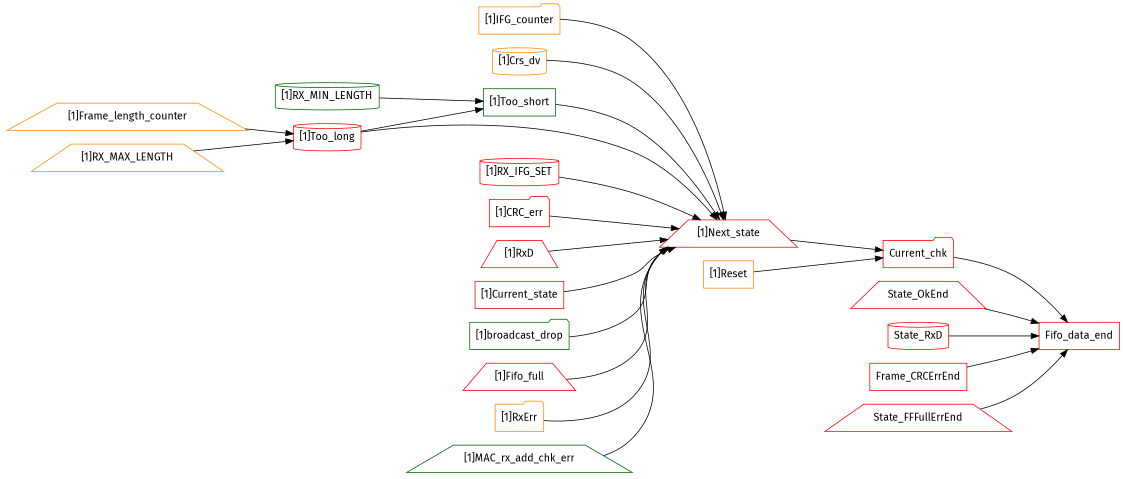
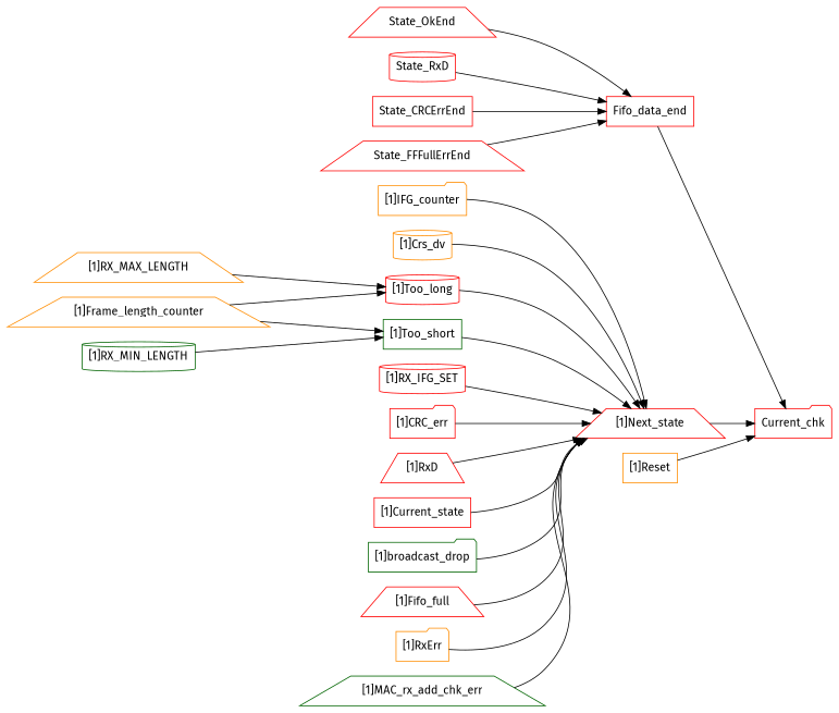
  strict digraph {
    fontname="Fira Sans"
    rankdir=LR
    node [color=red complexity=8 fontname="Fira Sans" importance=0.0483327270393 rank=0.00604159087991 shape=trapezium]
    edge [fontname="Fira Sans"]
    "[1]IFG_counter" [color=darkorange complexity=12 importance=0.561521460281 rank=0.0467934550234 shape=folder]
    "[1]Next_state" [complexity=10 importance=0.271670337308 rank=0.0271670337308]
    n3 [importance=0.172818180952 label=Current_chk rank=0.021602272619 shape=folder]
    Fifo_data_end [complexity=0 importance=0.0179602559715 rank=0.0 shape=box]
    "[1]Crs_dv" [color=darkorange complexity=22 importance=6.26728437138 rank=0.284876562336 shape=cylinder]
    "[1]Frame_length_counter" [color=darkorange complexity=22 importance=6.03093717736 rank=0.274133508062]
    "[1]Too_long" [complexity=20 importance=3.00750581012 rank=0.150375290506 shape=cylinder]
    "[1]Too_short" [color=darkgreen complexity=16 importance=2.46416513551 rank=0.154010320969 shape=box]
    "[1]RX_MAX_LENGTH" [color=darkorange complexity=22 importance=6.02742383534 rank=0.273973810697]
    State_OkEnd
    "[1]RX_IFG_SET" [complexity=12 importance=0.555752889712 rank=0.0463127408093 shape=cylinder]
    n12 [label=State_RxD shape=cylinder]
-   State_CRCErrEnd [shape=box label=Frame_CRCErrEnd]
+   State_CRCErrEnd [shape=box]
    "[1]CRC_err" [complexity=11 importance=0.555752889712 rank=0.0505229899738 shape=folder]
    "[1]RxD" [complexity=14 importance=1.91642153971 rank=0.136887252836]
    "[1]Current_state" [complexity=21 importance=8.99425726434 rank=0.428297964969 shape=box]
    State_FFFullErrEnd
    "[1]broadcast_drop" [color=darkgreen complexity=14 importance=0.555752889712 rank=0.0396966349794 shape=folder]
    "[1]Reset" [color=darkorange complexity=9 importance=0.358048577 rank=0.0397831752222 shape=box]
    "[1]Fifo_full" [complexity=11 importance=0.82742322702 rank=0.0752202933655]
    "[1]RxErr" [color=darkorange complexity=16 importance=2.19222931177 rank=0.137014331985 shape=folder]
    "[1]RX_MIN_LENGTH" [color=darkgreen complexity=18 importance=4.94074248611 rank=0.274485693673 shape=cylinder]
    "[1]MAC_rx_add_chk_err" [color=darkgreen complexity=14 importance=0.555752889712 rank=0.0396966349794]
    "[1]IFG_counter" -> "[1]Next_state"
    "[1]Next_state" -> n3
-   n3 -> Fifo_data_end
+   Fifo_data_end -> n3
    "[1]Crs_dv" -> "[1]Next_state"
    "[1]Frame_length_counter" -> "[1]Too_long"
-   "[1]Too_long" -> "[1]Too_short"
+   "[1]Frame_length_counter" -> "[1]Too_short"
    "[1]Too_long" -> "[1]Next_state"
    "[1]Too_short" -> "[1]Next_state"
    "[1]RX_MAX_LENGTH" -> "[1]Too_long"
    State_OkEnd -> Fifo_data_end
    "[1]RX_IFG_SET" -> "[1]Next_state"
    n12 -> Fifo_data_end
    State_CRCErrEnd -> Fifo_data_end
    "[1]CRC_err" -> "[1]Next_state"
    "[1]RxD" -> "[1]Next_state"
    "[1]Current_state" -> "[1]Next_state"
    State_FFFullErrEnd -> Fifo_data_end
    "[1]broadcast_drop" -> "[1]Next_state"
    "[1]Reset" -> n3
    "[1]Fifo_full" -> "[1]Next_state"
    "[1]RxErr" -> "[1]Next_state"
    "[1]RX_MIN_LENGTH" -> "[1]Too_short"
    "[1]MAC_rx_add_chk_err" -> "[1]Next_state"
  }
